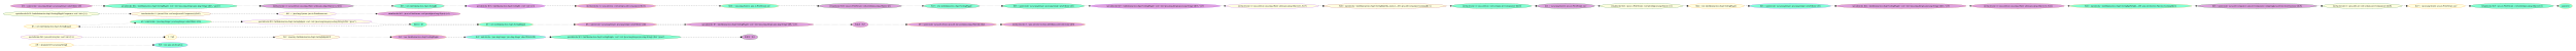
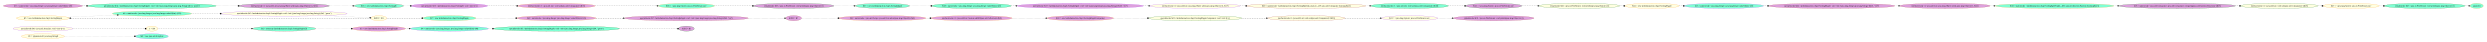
  digraph {
    fontname="Liberation Serif"
    rankdir=LR
    node [color=darkorange fillcolor=plum fontname="Liberation Serif" style=filled]
    edge [arrowhead=box fontname="Liberation Serif" style=dashed]
    "r28 := @parameter0: java.lang.String[]" [fillcolor=lightyellow]
    "$r0 = new java.util.ArrayList" [color=purple fillcolor=aquamarine]
    "specialinvoke $r0.<java.util.ArrayList: void <init>()>()" [color=purple fillcolor=lightyellow]
    "r1 = $r0" [fillcolor=lightyellow]
-   "$r2 = newarray (lambdasinaction.chap3.Sorting$Apple)[3]" [color=brown fillcolor=lightyellow]
+   "$r2 = newarray (lambdasinaction.chap3.Sorting$Apple)[3]" [color=brown fillcolor=aquamarine]
    "$r3 = new lambdasinaction.chap3.Sorting$Apple"
    "$r4 = staticinvoke <java.lang.Integer: java.lang.Integer valueOf(int)>(80)" [color=purple fillcolor=aquamarine]
    "specialinvoke $r3.<lambdasinaction.chap3.Sorting$Apple: void <init>(java.lang.Integer,java.lang.String)>($r4, \"green\")" [color=darkgreen fillcolor=aquamarine]
    "$r2[0] = $r3" [color=darkgreen]
    "$r5 = new lambdasinaction.chap3.Sorting$Apple" [fillcolor=lightyellow]
    "$r6 = staticinvoke <java.lang.Integer: java.lang.Integer valueOf(int)>(155)" [fillcolor=aquamarine]
    "specialinvoke $r5.<lambdasinaction.chap3.Sorting$Apple: void <init>(java.lang.Integer,java.lang.String)>($r6, \"green\")" [color=purple fillcolor=lightyellow]
-   "$r2[1] = $r5" [fillcolor=aquamarine]
+   "$r2[1] = $r5" [fillcolor=lightyellow]
    "$r7 = new lambdasinaction.chap3.Sorting$Apple" [fillcolor=aquamarine]
    "$r8 = staticinvoke <java.lang.Integer: java.lang.Integer valueOf(int)>(120)"
    "specialinvoke $r7.<lambdasinaction.chap3.Sorting$Apple: void <init>(java.lang.Integer,java.lang.String)>($r8, \"red\")" [color=brown]
    "$r2[2] = $r7" [color=brown]
    "$r9 = staticinvoke <java.util.Arrays: java.util.List asList(java.lang.Object[])>($r2)"
    "interfaceinvoke r1.<java.util.List: boolean addAll(java.util.Collection)>($r9)"
+   "$r10 = new lambdasinaction.chap3.Sorting$AppleComparator"
    "specialinvoke $r10.<lambdasinaction.chap3.Sorting$AppleComparator: void <init>()>()" [color=darkgreen fillcolor=lightyellow]
    "interfaceinvoke r1.<java.util.List: void sort(java.util.Comparator)>($r10)" [color=brown fillcolor=lightyellow]
    "$r11 = <java.lang.System: java.io.PrintStream out>" [color=purple fillcolor=lightyellow]
    "virtualinvoke $r11.<java.io.PrintStream: void println(java.lang.Object)>(r1)" [color=brown]
    "$r13 = staticinvoke <java.lang.Integer: java.lang.Integer valueOf(int)>(30)" [color=brown]
    "specialinvoke $r12.<lambdasinaction.chap3.Sorting$Apple: void <init>(java.lang.Integer,java.lang.String)>($r13, \"green\")" [color=darkgreen fillcolor=aquamarine]
    "interfaceinvoke r1.<java.util.List: java.lang.Object set(int,java.lang.Object)>(1, $r12)" [color=darkgreen]
    "$r15 = new lambdasinaction.chap3.Sorting$1" [color=brown fillcolor=aquamarine]
    "specialinvoke $r15.<lambdasinaction.chap3.Sorting$1: void <init>()>()" [color=purple]
    "interfaceinvoke r1.<java.util.List: void sort(java.util.Comparator)>($r15)"
    "$r16 = <java.lang.System: java.io.PrintStream out>" [fillcolor=aquamarine]
    "virtualinvoke $r16.<java.io.PrintStream: void println(java.lang.Object)>(r1)" [color=darkgreen]
    "$r17 = new lambdasinaction.chap3.Sorting$Apple" [color=brown fillcolor=aquamarine]
    "$r18 = staticinvoke <java.lang.Integer: java.lang.Integer valueOf(int)>(20)" [color=darkgreen fillcolor=aquamarine]
    "specialinvoke $r17.<lambdasinaction.chap3.Sorting$Apple: void <init>(java.lang.Integer,java.lang.String)>($r18, \"red\")" [color=purple]
    "interfaceinvoke r1.<java.util.List: java.lang.Object set(int,java.lang.Object)>(1, $r17)" [color=purple fillcolor=lightyellow]
    "$r20 = staticinvoke <lambdasinaction.chap3.Sorting$lambda_main_0__205: java.util.Comparator bootstrap$()>()" [color=brown fillcolor=lightyellow]
    "interfaceinvoke r1.<java.util.List: void sort(java.util.Comparator)>($r20)" [color=darkgreen fillcolor=aquamarine]
    "$r21 = <java.lang.System: java.io.PrintStream out>" [color=darkgreen]
    "virtualinvoke $r21.<java.io.PrintStream: void println(java.lang.Object)>(r1)" [color=darkgreen fillcolor=lightyellow]
    "$r22 = new lambdasinaction.chap3.Sorting$Apple" [fillcolor=lightyellow]
    "$r23 = staticinvoke <java.lang.Integer: java.lang.Integer valueOf(int)>(10)" [color=purple fillcolor=aquamarine]
    "specialinvoke $r22.<lambdasinaction.chap3.Sorting$Apple: void <init>(java.lang.Integer,java.lang.String)>($r23, \"red\")" [color=brown]
    "interfaceinvoke r1.<java.util.List: java.lang.Object set(int,java.lang.Object)>(1, $r22)" [color=brown]
    "$r25 = staticinvoke <lambdasinaction.chap3.Sorting$getWeight__206: java.util.function.Function bootstrap$()>()" [fillcolor=aquamarine]
    "$r26 = staticinvoke <java.util.Comparator: java.util.Comparator comparing(java.util.function.Function)>($r25)" [color=darkgreen]
    "interfaceinvoke r1.<java.util.List: void sort(java.util.Comparator)>($r26)" [color=darkgreen fillcolor=lightyellow]
    "$r27 = <java.lang.System: java.io.PrintStream out>" [fillcolor=lightyellow]
    "virtualinvoke $r27.<java.io.PrintStream: void println(java.lang.Object)>(r1)" [color=darkgreen fillcolor=aquamarine]
    n50 [fillcolor=aquamarine label=parameter]
    "r28 := @parameter0: java.lang.String[]" -> "$r0 = new java.util.ArrayList" [style=dotted]
    "specialinvoke $r0.<java.util.ArrayList: void <init>()>()" -> "r1 = $r0"
    "r1 = $r0" -> "$r2 = newarray (lambdasinaction.chap3.Sorting$Apple)[3]" [arrowhead=diamond]
    "$r2 = newarray (lambdasinaction.chap3.Sorting$Apple)[3]" -> "$r3 = new lambdasinaction.chap3.Sorting$Apple" [style=dotted]
    "$r3 = new lambdasinaction.chap3.Sorting$Apple" -> "$r4 = staticinvoke <java.lang.Integer: java.lang.Integer valueOf(int)>(80)" [arrowhead=diamond]
    "$r4 = staticinvoke <java.lang.Integer: java.lang.Integer valueOf(int)>(80)" -> "specialinvoke $r3.<lambdasinaction.chap3.Sorting$Apple: void <init>(java.lang.Integer,java.lang.String)>($r4, \"green\")" [style=dotted]
    "specialinvoke $r3.<lambdasinaction.chap3.Sorting$Apple: void <init>(java.lang.Integer,java.lang.String)>($r4, \"green\")" -> "$r2[0] = $r3"
    "$r5 = new lambdasinaction.chap3.Sorting$Apple" -> "$r6 = staticinvoke <java.lang.Integer: java.lang.Integer valueOf(int)>(155)" [arrowhead=diamond style=dotted]
    "$r6 = staticinvoke <java.lang.Integer: java.lang.Integer valueOf(int)>(155)" -> "specialinvoke $r5.<lambdasinaction.chap3.Sorting$Apple: void <init>(java.lang.Integer,java.lang.String)>($r6, \"green\")"
    "specialinvoke $r5.<lambdasinaction.chap3.Sorting$Apple: void <init>(java.lang.Integer,java.lang.String)>($r6, \"green\")" -> "$r2[1] = $r5" [arrowhead=diamond style=dotted]
    "$r2[1] = $r5" -> "$r5 = new lambdasinaction.chap3.Sorting$Apple" [arrowhead=diamond]
    "$r2[1] = $r5" -> "$r7 = new lambdasinaction.chap3.Sorting$Apple"
    "$r7 = new lambdasinaction.chap3.Sorting$Apple" -> "$r8 = staticinvoke <java.lang.Integer: java.lang.Integer valueOf(int)>(120)" [style=dotted]
    "$r8 = staticinvoke <java.lang.Integer: java.lang.Integer valueOf(int)>(120)" -> "specialinvoke $r7.<lambdasinaction.chap3.Sorting$Apple: void <init>(java.lang.Integer,java.lang.String)>($r8, \"red\")" [arrowhead=diamond]
    "specialinvoke $r7.<lambdasinaction.chap3.Sorting$Apple: void <init>(java.lang.Integer,java.lang.String)>($r8, \"red\")" -> "$r2[2] = $r7" [arrowhead=diamond style=dotted]
    "$r2[2] = $r7" -> "$r9 = staticinvoke <java.util.Arrays: java.util.List asList(java.lang.Object[])>($r2)" [style=dotted]
    "$r9 = staticinvoke <java.util.Arrays: java.util.List asList(java.lang.Object[])>($r2)" -> "interfaceinvoke r1.<java.util.List: boolean addAll(java.util.Collection)>($r9)" [style=dotted]
+   "interfaceinvoke r1.<java.util.List: boolean addAll(java.util.Collection)>($r9)" -> "$r10 = new lambdasinaction.chap3.Sorting$AppleComparator" [arrowhead=diamond style=dotted]
+   "$r10 = new lambdasinaction.chap3.Sorting$AppleComparator" -> "specialinvoke $r10.<lambdasinaction.chap3.Sorting$AppleComparator: void <init>()>()" [style=dotted]
    "specialinvoke $r10.<lambdasinaction.chap3.Sorting$AppleComparator: void <init>()>()" -> "interfaceinvoke r1.<java.util.List: void sort(java.util.Comparator)>($r10)" [arrowhead=diamond]
    "interfaceinvoke r1.<java.util.List: void sort(java.util.Comparator)>($r10)" -> "$r11 = <java.lang.System: java.io.PrintStream out>" [arrowhead=diamond]
    "$r11 = <java.lang.System: java.io.PrintStream out>" -> "virtualinvoke $r11.<java.io.PrintStream: void println(java.lang.Object)>(r1)" [arrowhead=diamond style=dotted]
    "$r13 = staticinvoke <java.lang.Integer: java.lang.Integer valueOf(int)>(30)" -> "specialinvoke $r12.<lambdasinaction.chap3.Sorting$Apple: void <init>(java.lang.Integer,java.lang.String)>($r13, \"green\")"
    "specialinvoke $r12.<lambdasinaction.chap3.Sorting$Apple: void <init>(java.lang.Integer,java.lang.String)>($r13, \"green\")" -> "interfaceinvoke r1.<java.util.List: java.lang.Object set(int,java.lang.Object)>(1, $r12)" [style=dotted]
    "interfaceinvoke r1.<java.util.List: java.lang.Object set(int,java.lang.Object)>(1, $r12)" -> "$r15 = new lambdasinaction.chap3.Sorting$1" [arrowhead=diamond style=dotted]
    "$r15 = new lambdasinaction.chap3.Sorting$1" -> "specialinvoke $r15.<lambdasinaction.chap3.Sorting$1: void <init>()>()" [style=dotted]
    "specialinvoke $r15.<lambdasinaction.chap3.Sorting$1: void <init>()>()" -> "interfaceinvoke r1.<java.util.List: void sort(java.util.Comparator)>($r15)"
    "interfaceinvoke r1.<java.util.List: void sort(java.util.Comparator)>($r15)" -> "$r16 = <java.lang.System: java.io.PrintStream out>" [arrowhead=diamond]
    "$r16 = <java.lang.System: java.io.PrintStream out>" -> "virtualinvoke $r16.<java.io.PrintStream: void println(java.lang.Object)>(r1)"
    "virtualinvoke $r16.<java.io.PrintStream: void println(java.lang.Object)>(r1)" -> "$r17 = new lambdasinaction.chap3.Sorting$Apple" [arrowhead=diamond style=dotted]
    "$r17 = new lambdasinaction.chap3.Sorting$Apple" -> "$r18 = staticinvoke <java.lang.Integer: java.lang.Integer valueOf(int)>(20)" [style=dotted]
    "$r18 = staticinvoke <java.lang.Integer: java.lang.Integer valueOf(int)>(20)" -> "specialinvoke $r17.<lambdasinaction.chap3.Sorting$Apple: void <init>(java.lang.Integer,java.lang.String)>($r18, \"red\")" [arrowhead=diamond]
    "specialinvoke $r17.<lambdasinaction.chap3.Sorting$Apple: void <init>(java.lang.Integer,java.lang.String)>($r18, \"red\")" -> "interfaceinvoke r1.<java.util.List: java.lang.Object set(int,java.lang.Object)>(1, $r17)" [arrowhead=diamond]
    "interfaceinvoke r1.<java.util.List: java.lang.Object set(int,java.lang.Object)>(1, $r17)" -> "$r20 = staticinvoke <lambdasinaction.chap3.Sorting$lambda_main_0__205: java.util.Comparator bootstrap$()>()"
    "$r20 = staticinvoke <lambdasinaction.chap3.Sorting$lambda_main_0__205: java.util.Comparator bootstrap$()>()" -> "interfaceinvoke r1.<java.util.List: void sort(java.util.Comparator)>($r20)" [arrowhead=diamond style=dotted]
    "interfaceinvoke r1.<java.util.List: void sort(java.util.Comparator)>($r20)" -> "$r21 = <java.lang.System: java.io.PrintStream out>"
    "$r21 = <java.lang.System: java.io.PrintStream out>" -> "virtualinvoke $r21.<java.io.PrintStream: void println(java.lang.Object)>(r1)" [arrowhead=diamond]
    "virtualinvoke $r21.<java.io.PrintStream: void println(java.lang.Object)>(r1)" -> "$r22 = new lambdasinaction.chap3.Sorting$Apple"
    "$r22 = new lambdasinaction.chap3.Sorting$Apple" -> "$r23 = staticinvoke <java.lang.Integer: java.lang.Integer valueOf(int)>(10)"
    "$r23 = staticinvoke <java.lang.Integer: java.lang.Integer valueOf(int)>(10)" -> "specialinvoke $r22.<lambdasinaction.chap3.Sorting$Apple: void <init>(java.lang.Integer,java.lang.String)>($r23, \"red\")"
    "specialinvoke $r22.<lambdasinaction.chap3.Sorting$Apple: void <init>(java.lang.Integer,java.lang.String)>($r23, \"red\")" -> "interfaceinvoke r1.<java.util.List: java.lang.Object set(int,java.lang.Object)>(1, $r22)" [arrowhead=diamond style=dotted]
    "interfaceinvoke r1.<java.util.List: java.lang.Object set(int,java.lang.Object)>(1, $r22)" -> "$r25 = staticinvoke <lambdasinaction.chap3.Sorting$getWeight__206: java.util.function.Function bootstrap$()>()" [arrowhead=diamond style=dotted]
    "$r25 = staticinvoke <lambdasinaction.chap3.Sorting$getWeight__206: java.util.function.Function bootstrap$()>()" -> "$r26 = staticinvoke <java.util.Comparator: java.util.Comparator comparing(java.util.function.Function)>($r25)" [arrowhead=diamond style=dotted]
    "$r26 = staticinvoke <java.util.Comparator: java.util.Comparator comparing(java.util.function.Function)>($r25)" -> "interfaceinvoke r1.<java.util.List: void sort(java.util.Comparator)>($r26)"
    "interfaceinvoke r1.<java.util.List: void sort(java.util.Comparator)>($r26)" -> "$r27 = <java.lang.System: java.io.PrintStream out>"
    "$r27 = <java.lang.System: java.io.PrintStream out>" -> "virtualinvoke $r27.<java.io.PrintStream: void println(java.lang.Object)>(r1)" [style=dotted]
    "virtualinvoke $r27.<java.io.PrintStream: void println(java.lang.Object)>(r1)" -> n50 [arrowhead=diamond]
  }
